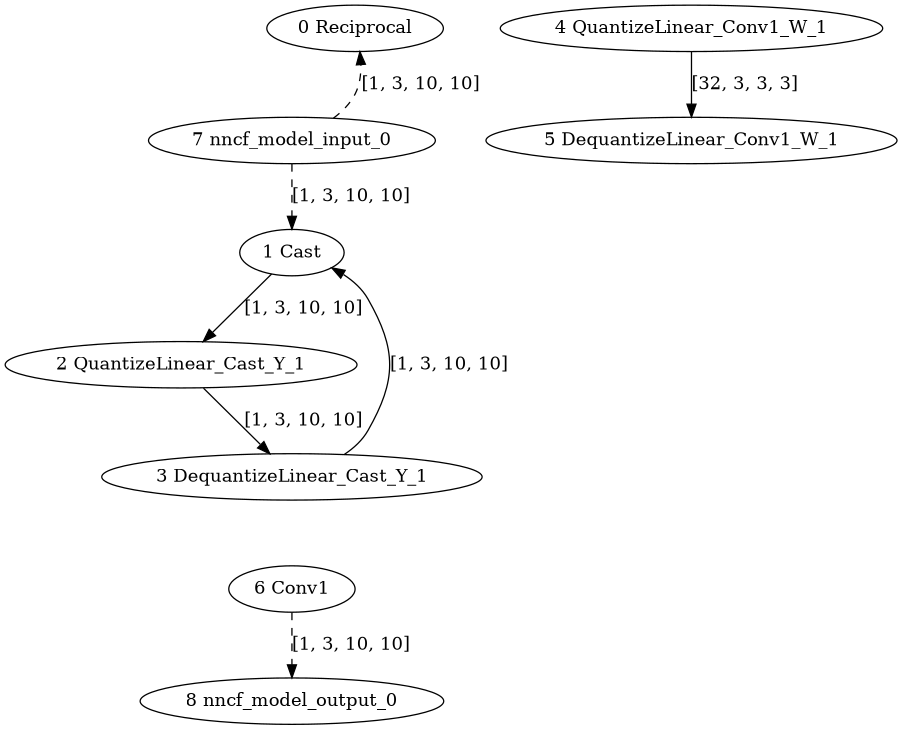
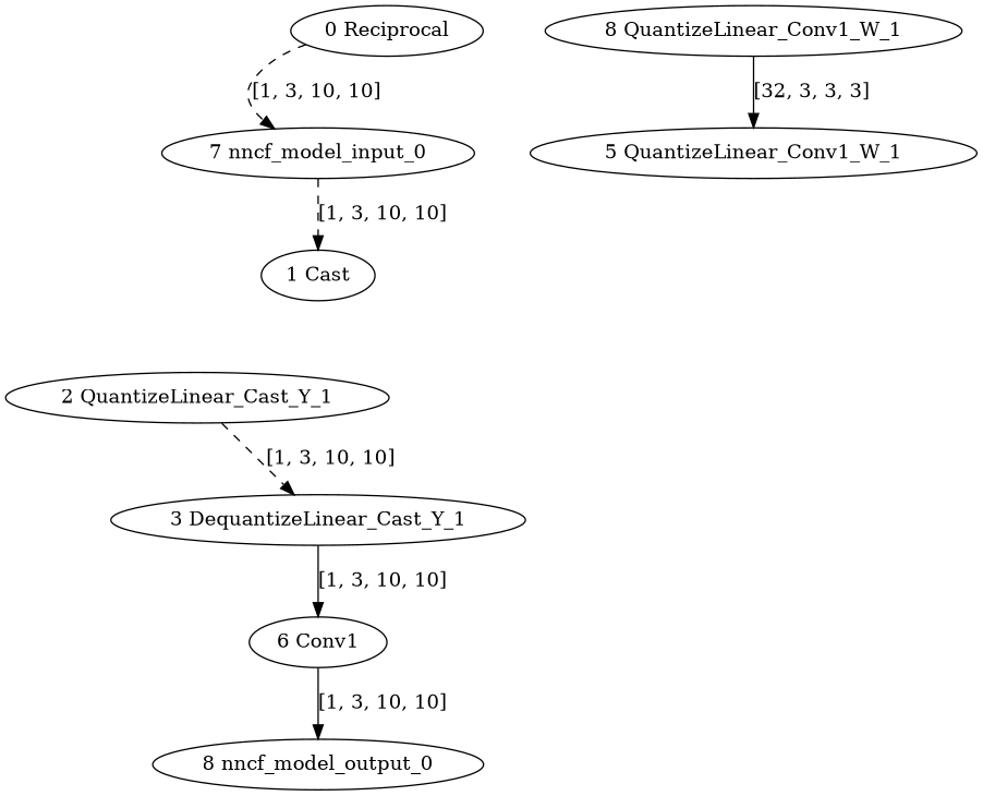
  strict digraph {
    node [type=QuantizeLinear]
    edge [style=solid]
    "0 Reciprocal" [type=Reciprocal]
    "1 Cast" [type=Cast]
    "2 QuantizeLinear_Cast_Y_1"
    "3 DequantizeLinear_Cast_Y_1" [type=DequantizeLinear]
    "6 Conv1" [type=Conv]
    "8 nncf_model_output_0" [type=nncf_model_output]
-   "5 DequantizeLinear_Conv1_W_1" [type=DequantizeLinear]
-   "4 QuantizeLinear_Conv1_W_1"
+   "5 DequantizeLinear_Conv1_W_1" [type=DequantizeLinear label="5 QuantizeLinear_Conv1_W_1"]
+   "4 QuantizeLinear_Conv1_W_1" [label="8 QuantizeLinear_Conv1_W_1"]
    "7 nncf_model_input_0" [type=nncf_model_input]
-   "1 Cast" -> "2 QuantizeLinear_Cast_Y_1" [label="[1, 3, 10, 10]"]
-   "2 QuantizeLinear_Cast_Y_1" -> "3 DequantizeLinear_Cast_Y_1" [label="[1, 3, 10, 10]"]
-   "3 DequantizeLinear_Cast_Y_1" -> "1 Cast" [label="[1, 3, 10, 10]"]
-   "6 Conv1" -> "8 nncf_model_output_0" [label="[1, 3, 10, 10]" style=dashed]
+   "2 QuantizeLinear_Cast_Y_1" -> "3 DequantizeLinear_Cast_Y_1" [label="[1, 3, 10, 10]" style=dashed]
+   "3 DequantizeLinear_Cast_Y_1" -> "6 Conv1" [label="[1, 3, 10, 10]"]
+   "6 Conv1" -> "8 nncf_model_output_0" [label="[1, 3, 10, 10]"]
    "4 QuantizeLinear_Conv1_W_1" -> "5 DequantizeLinear_Conv1_W_1" [label="[32, 3, 3, 3]"]
-   "7 nncf_model_input_0" -> "0 Reciprocal" [label="[1, 3, 10, 10]" style=dashed]
+   "0 Reciprocal" -> "7 nncf_model_input_0" [label="[1, 3, 10, 10]" style=dashed]
    "7 nncf_model_input_0" -> "1 Cast" [label="[1, 3, 10, 10]" style=dashed]
  }
